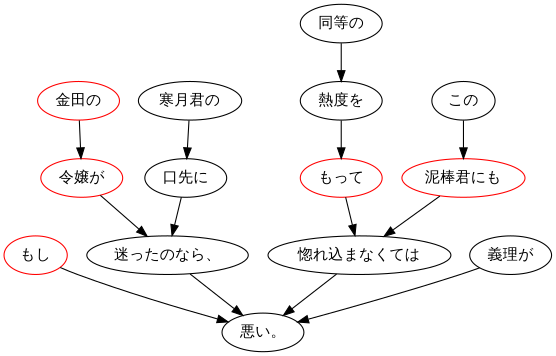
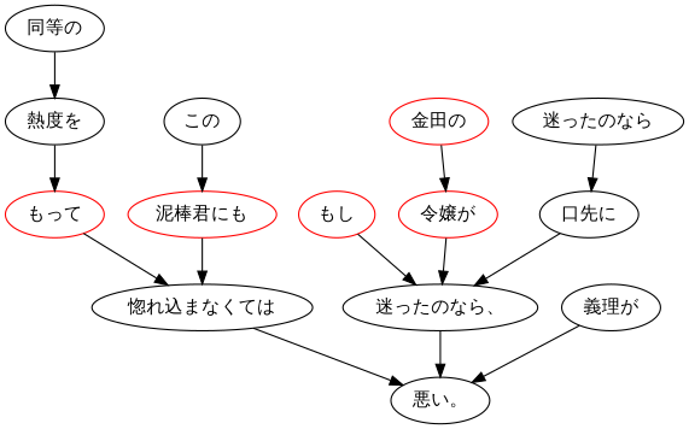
  digraph {
    node [color=black]
    n1 [color=red label="もし"]
    n2 [label="迷ったのなら、"]
    n3 [label="悪い。"]
    n4 [color=red label="金田の"]
    n5 [color=red label="令嬢が"]
-   n6 [label="寒月君の"]
+   n6 [label="迷ったのなら"]
    n7 [label="口先に"]
    n8 [label="同等の"]
    n9 [label="熱度を"]
    n10 [color=red label="もって"]
    n11 [label="惚れ込まなくては"]
    n12 [label="この"]
    n13 [color=red label="泥棒君にも"]
    n14 [label="義理が"]
-   n1 -> n3
+   n1 -> n2
    n2 -> n3
    n4 -> n5
    n5 -> n2
    n6 -> n7
    n7 -> n2
    n8 -> n9
    n9 -> n10
    n10 -> n11
    n11 -> n3
    n12 -> n13
    n13 -> n11
    n14 -> n3
  }
